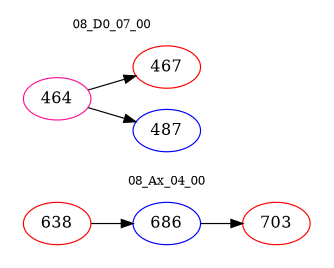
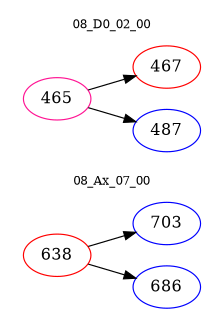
  digraph {
    rankdir=LR
    node [color=blue]
    edge [color=black]
    n1 [color=red label=638]
    n2 [label=686]
-   n3 [color=red label=703]
-   n4 [color=deeppink label=464]
+   n3 [label=703]
+   n4 [color=deeppink label=465]
    n5 [label=487]
    n6 [color=red label=467]
    subgraph cluster_1 {
      color=white
      fontsize=10
-     label="08_Ax_04_00"
+     label="08_Ax_07_00"
      n1
      n2
      n3
    }
    subgraph cluster_2 {
      color=white
      fontsize=10
-     label="08_D0_07_00"
+     label="08_D0_02_00"
      n4
      n5
      n6
    }
    n1 -> n2
-   n2 -> n3
+   n1 -> n3
    n4 -> n5
    n4 -> n6
  }
